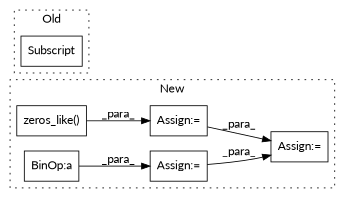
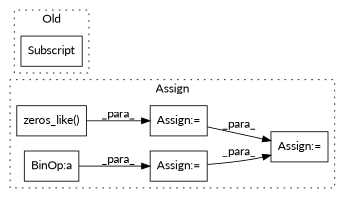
  digraph {
    rankdir=LR
    fontname=Lato
    node [a=68 l=3 shape=box fontname=Lato]
    edge [fontname=Lato]
    n1 [a=75 l="17,1" label="zeros_like()" s="873,896"]
    n2 [label="Assign:=" s=1005]
    n3 [l=4 label="Assign:=" s=1351]
    n4 [label="Assign:=" s=1082]
    n5 [a=82 label="BinOp:a" s=1122]
    n6 [a=63 l="23,0" label=Subscript s="769,0"]
    subgraph cluster_1 {
-     label=New
+     label=Assign
      style=dotted
      n1
      n2
      n3
      n4
      n5
    }
    subgraph cluster_2 {
      label=Old
      style=dotted
      n6
    }
    n1 -> n2 [label=_para_]
    n2 -> n3 [label=_para_]
    n4 -> n3 [label=_para_]
    n5 -> n4 [label=_para_]
  }
